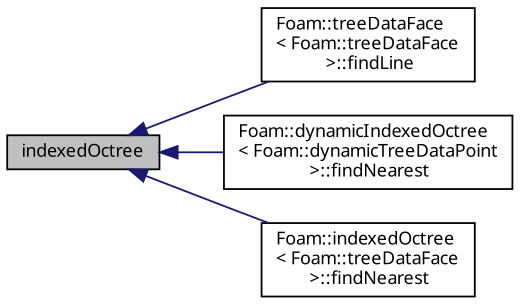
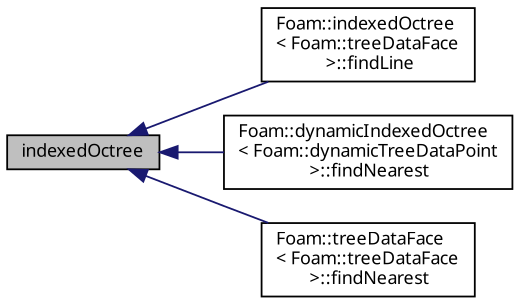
  digraph {
    fontname="Noto Sans"
    rankdir=LR
    node [color=black fontname="Noto Sans" fontsize=10 shape=record]
    edge [color=midnightblue dir=back fontname="Noto Sans" fontsize=10 labelfontname=Helvetica labelfontsize=10 style=solid]
    n1 [fillcolor=grey75 fontcolor=black height=0.2 label=indexedOctree style=filled width=0.4]
-   n2 [height=0.2 label="Foam::treeDataFace\l\< Foam::treeDataFace\l \>::findLine" width=0.4]
+   n2 [height=0.2 label="Foam::indexedOctree\l\< Foam::treeDataFace\l \>::findLine" width=0.4]
    n3 [height=0.2 label="Foam::dynamicIndexedOctree\l\< Foam::dynamicTreeDataPoint\l \>::findNearest" width=0.4]
-   n4 [height=0.2 label="Foam::indexedOctree\l\< Foam::treeDataFace\l \>::findNearest" width=0.4]
+   n4 [height=0.2 label="Foam::treeDataFace\l\< Foam::treeDataFace\l \>::findNearest" width=0.4]
    n1 -> n2
    n1 -> n3
    n1 -> n4
  }
